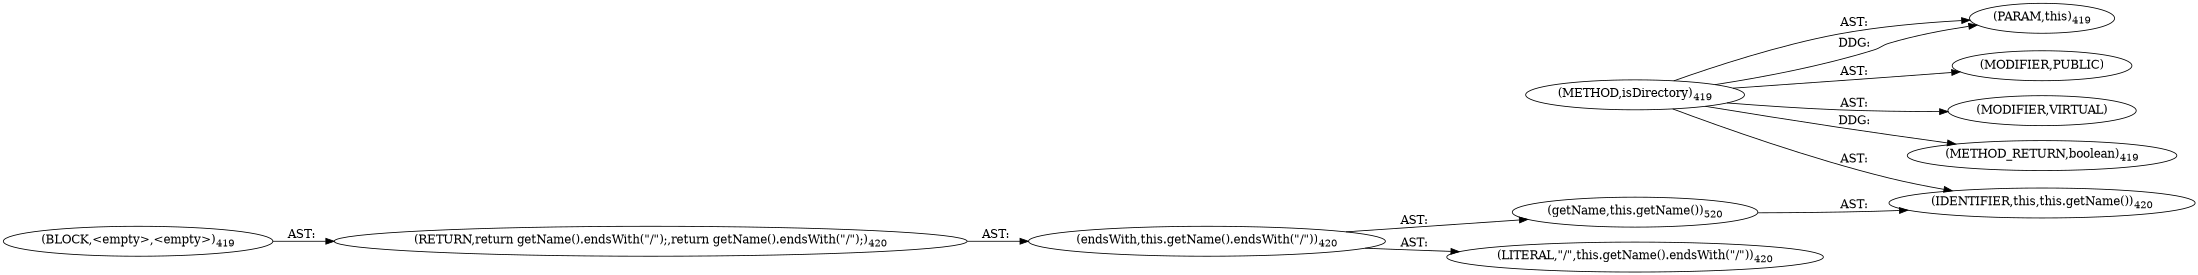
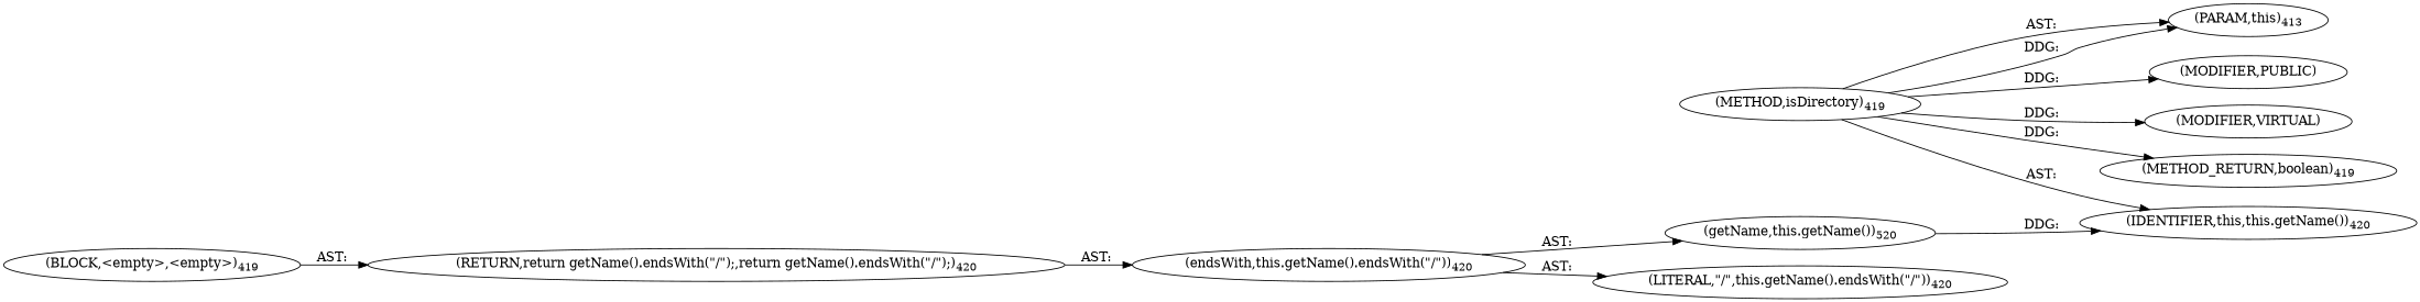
  digraph {
    rankdir=LR
    n1 [label=<(METHOD,isDirectory)<SUB>419</SUB>>]
-   n2 [label=<(PARAM,this)<SUB>419</SUB>>]
+   n2 [label=<(PARAM,this)<SUB>413</SUB>>]
    n3 [label=<(MODIFIER,PUBLIC)>]
    n4 [label=<(MODIFIER,VIRTUAL)>]
    n5 [label=<(METHOD_RETURN,boolean)<SUB>419</SUB>>]
    n6 [label=<(IDENTIFIER,this,this.getName())<SUB>420</SUB>>]
    n7 [label=<(BLOCK,&lt;empty&gt;,&lt;empty&gt;)<SUB>419</SUB>>]
    n8 [label=<(RETURN,return getName().endsWith(&quot;/&quot;);,return getName().endsWith(&quot;/&quot;);)<SUB>420</SUB>>]
    n9 [label=<(endsWith,this.getName().endsWith(&quot;/&quot;))<SUB>420</SUB>>]
    n10 [label=<(getName,this.getName())<SUB>520</SUB>>]
    n11 [label=<(LITERAL,&quot;/&quot;,this.getName().endsWith(&quot;/&quot;))<SUB>420</SUB>>]
    n1 -> n2 [label="AST: "]
    n1 -> n2 [label="DDG: "]
-   n1 -> n3 [label="AST: "]
-   n1 -> n4 [label="AST: "]
+   n1 -> n3 [label="DDG: "]
+   n1 -> n4 [label="DDG: "]
    n1 -> n5 [label="DDG: "]
    n1 -> n6 [label="AST: "]
    n7 -> n8 [label="AST: "]
    n8 -> n9 [label="AST: "]
    n9 -> n10 [label="AST: "]
    n9 -> n11 [label="AST: "]
-   n10 -> n6 [label="AST: "]
+   n10 -> n6 [label="DDG: "]
  }
